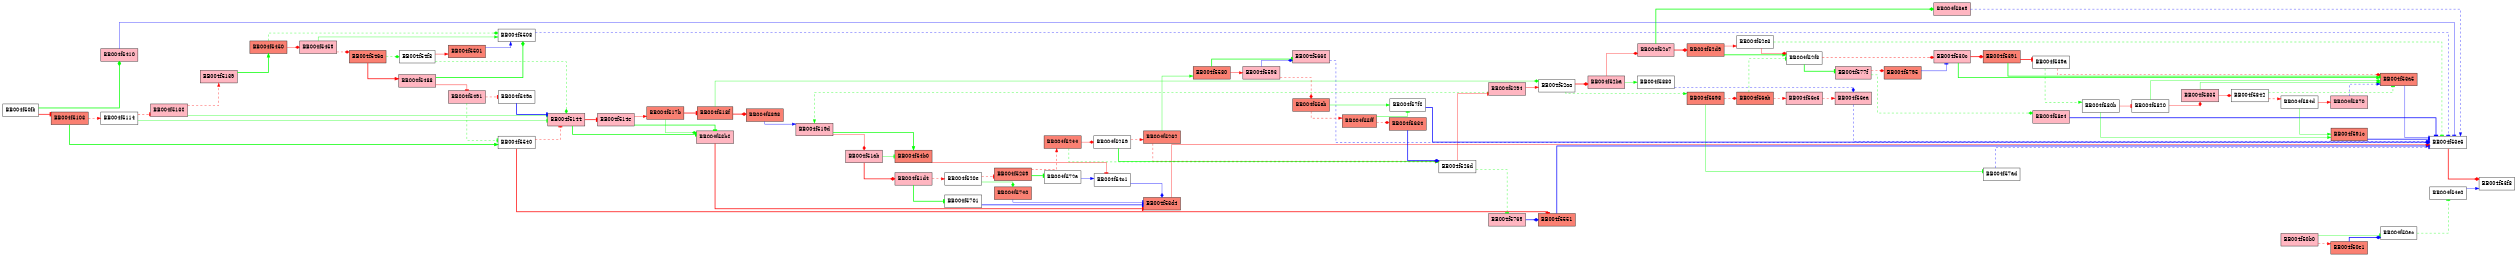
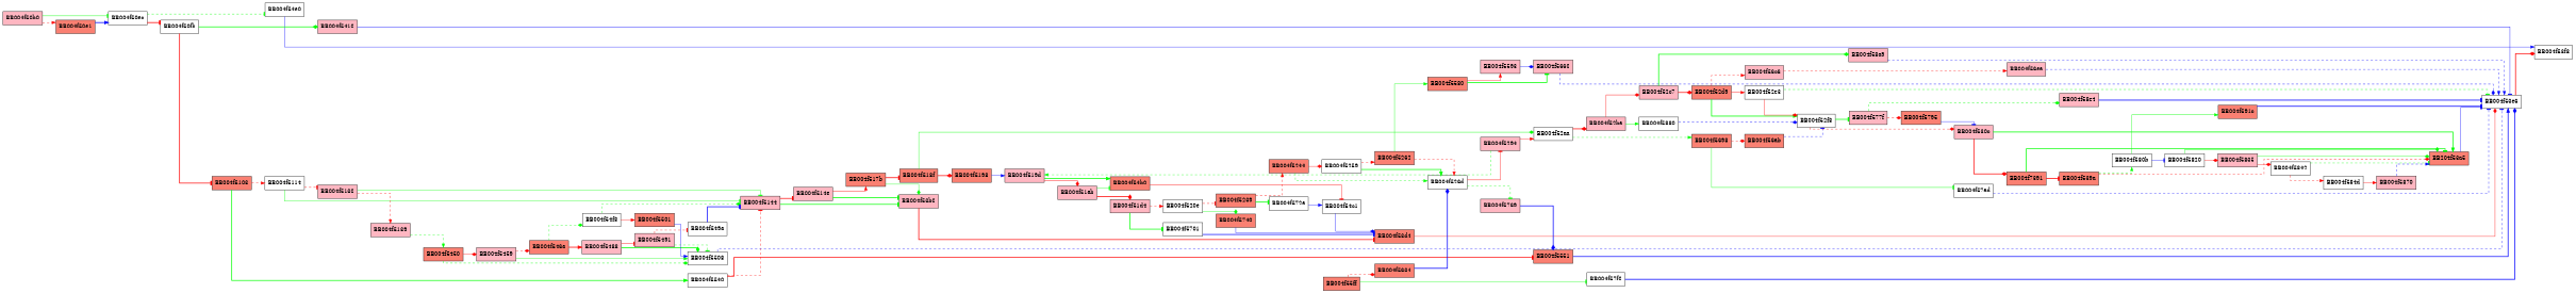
  digraph {
    rankdir=LR
    splines=ortho
    node [fillcolor=white shape=box style=filled]
    edge [arrowhead=tee color=red style=solid]
    BB004f50ec
    BB004f50b0 [fillcolor=lightpink]
    BB004f50e1 [fillcolor=salmon]
    BB004f54e0
    BB004f50fb
    BB004f53f8
    BB004f5410 [fillcolor=lightpink]
    BB004f5103 [fillcolor=salmon]
    BB004f53e6
    BB004f5540
    BB004f5114
    BB004f5551 [fillcolor=salmon]
    BB004f5144 [fillcolor=lightpink]
    BB004f5130 [fillcolor=lightpink]
    BB004f53b0 [fillcolor=lightpink]
    BB004f514e [fillcolor=lightpink]
    BB004f5139 [fillcolor=lightpink]
    BB004f53d4 [fillcolor=salmon]
    BB004f517b [fillcolor=salmon]
    BB004f5450 [fillcolor=salmon]
    BB004f5508
    BB004f5459 [fillcolor=lightpink]
    BB004f546a [fillcolor=salmon]
    BB004f518f [fillcolor=salmon]
    BB004f52aa
-   BB004f5198 [fillcolor=salmon label=BB004f5898]
+   BB004f5198 [fillcolor=salmon]
    BB004f5698 [fillcolor=salmon]
    BB004f52ba [fillcolor=lightpink]
    BB004f519d [fillcolor=lightpink]
    BB004f57ad
    BB004f56ab [fillcolor=salmon]
    BB004f5880
    BB004f52c7 [fillcolor=lightpink]
    BB004f54b0 [fillcolor=salmon]
    BB004f51ab [fillcolor=lightpink]
    BB004f54c1
    BB004f51d4 [fillcolor=lightpink]
    BB004f5701
    BB004f520e
    BB004f5740 [fillcolor=salmon]
    BB004f5239 [fillcolor=salmon]
    BB004f572a
    BB004f5244 [fillcolor=salmon]
    BB004f526d
    BB004f5259
    BB004f5769 [fillcolor=lightpink]
    BB004f5294 [fillcolor=lightpink]
    BB004f5262 [fillcolor=salmon]
    BB004f5580 [fillcolor=salmon]
    BB004f5660 [fillcolor=lightpink]
    BB004f5593 [fillcolor=lightpink]
-   BB004f55ab [fillcolor=salmon]
    BB004f52f8
    BB004f56c6 [fillcolor=lightpink]
    BB004f56ea [fillcolor=lightpink]
    BB004f58a9 [fillcolor=lightpink]
    BB004f52d9 [fillcolor=salmon]
    BB004f52e3
    BB004f577f [fillcolor=lightpink]
    BB004f530c [fillcolor=lightpink]
    BB004f58e4 [fillcolor=lightpink]
    BB004f5795 [fillcolor=salmon]
-   BB004f53a5 [fillcolor=salmon]
-   BB004f5391 [fillcolor=salmon]
-   BB004f539a
+   BB004f53a5 [fillcolor=salmon label=BB204f53a5]
+   BB004f5391 [fillcolor=salmon label=BB004f7391]
+   BB004f539a [fillcolor=salmon]
    BB004f580b
    BB004f591c [fillcolor=salmon]
    BB004f5820
    BB004f5835 [fillcolor=lightpink]
    BB004f54f8
    BB004f5488 [fillcolor=lightpink]
    BB004f5501 [fillcolor=salmon]
    BB004f5491 [fillcolor=lightpink]
    BB004f549a
    BB004f57f0
    BB004f55ff [fillcolor=salmon]
    BB004f5634 [fillcolor=salmon]
    BB004f5842
    BB004f584d
    BB004f5870 [fillcolor=lightpink]
    BB004f50ec -> BB004f54e0 [color=green style=dashed]
+   BB004f50ec -> BB004f50fb [style=bold]
    BB004f50b0 -> BB004f50ec [color=green]
    BB004f50b0 -> BB004f50e1 [arrowhead=normal style=dashed]
-   BB004f50e1 -> BB004f50ec [arrowhead=diamond color=blue style=bold]
+   BB004f50e1 -> BB004f50ec [arrowhead=normal color=blue style=bold]
    BB004f54e0 -> BB004f53f8 [arrowhead=normal color=blue]
    BB004f50fb -> BB004f5410 [arrowhead=diamond color=green style=bold]
    BB004f50fb -> BB004f5103 [style=bold]
    BB004f5410 -> BB004f53e6 [color=blue]
    BB004f5103 -> BB004f5540 [arrowhead=normal color=green style=bold]
    BB004f5103 -> BB004f5114 [arrowhead=normal style=dashed]
    BB004f53e6 -> BB004f53f8 [arrowhead=diamond style=bold]
    BB004f5540 -> BB004f5551 [style=bold]
    BB004f5540 -> BB004f5144 [style=dashed]
    BB004f5114 -> BB004f5144 [color=green]
    BB004f5114 -> BB004f5130 [style=dashed]
    BB004f5551 -> BB004f53e6 [arrowhead=normal color=blue style=bold]
    BB004f5144 -> BB004f53b0 [color=green style=bold]
    BB004f5144 -> BB004f514e [style=bold]
    BB004f5130 -> BB004f5144 [color=green]
    BB004f5130 -> BB004f5139 [arrowhead=normal style=dashed]
    BB004f53b0 -> BB004f53d4 [style=bold]
    BB004f514e -> BB004f53b0 [color=green style=bold]
    BB004f514e -> BB004f517b [arrowhead=normal]
-   BB004f5139 -> BB004f5450 [arrowhead=normal color=green style=bold]
+   BB004f5139 -> BB004f5450 [arrowhead=normal color=green style=dashed]
    BB004f53d4 -> BB004f53e6 [arrowhead=diamond]
    BB004f517b -> BB004f53b0 [arrowhead=diamond color=green]
    BB004f517b -> BB004f518f [style=bold]
    BB004f5450 -> BB004f5508 [arrowhead=diamond color=green style=dashed]
    BB004f5450 -> BB004f5459 [arrowhead=diamond]
    BB004f5508 -> BB004f53e6 [color=blue style=dashed]
    BB004f5459 -> BB004f5508 [arrowhead=normal color=green]
    BB004f5459 -> BB004f546a [arrowhead=diamond style=dashed]
    BB004f546a -> BB004f54f8 [arrowhead=diamond color=green style=dashed]
    BB004f546a -> BB004f5488 [arrowhead=normal style=bold]
    BB004f518f -> BB004f52aa [arrowhead=diamond color=green]
    BB004f518f -> BB004f5198 [arrowhead=diamond style=bold]
    BB004f52aa -> BB004f5698 [arrowhead=normal color=green style=dashed]
    BB004f52aa -> BB004f52ba [arrowhead=diamond style=bold]
    BB004f5198 -> BB004f519d [arrowhead=normal color=blue]
    BB004f5698 -> BB004f57ad [color=green]
    BB004f5698 -> BB004f56ab [arrowhead=diamond style=dashed]
    BB004f52ba -> BB004f5880 [arrowhead=normal color=green]
    BB004f52ba -> BB004f52c7 [arrowhead=diamond]
    BB004f519d -> BB004f54b0 [arrowhead=normal color=green style=bold]
    BB004f519d -> BB004f51ab [arrowhead=diamond]
    BB004f57ad -> BB004f53e6 [color=blue style=dashed]
-   BB004f56ab -> BB004f52f8 [color=green style=dashed]
-   BB004f56ab -> BB004f56c6 [arrowhead=normal style=dashed]
-   BB004f5880 -> BB004f56ea [arrowhead=diamond color=blue style=dashed]
+   BB004f56ab -> BB004f52f8 [color=blue style=dashed]
+   BB004f52d9 -> BB004f56c6 [arrowhead=normal style=dashed]
+   BB004f5880 -> BB004f52f8 [arrowhead=diamond color=blue style=dashed]
    BB004f52c7 -> BB004f58a9 [arrowhead=diamond color=green style=bold]
    BB004f52c7 -> BB004f52d9 [arrowhead=diamond style=bold]
    BB004f54b0 -> BB004f54c1
    BB004f51ab -> BB004f54b0 [color=green]
    BB004f51ab -> BB004f51d4 [arrowhead=diamond style=bold]
    BB004f54c1 -> BB004f53d4 [arrowhead=diamond color=blue]
    BB004f51d4 -> BB004f5701 [color=green style=bold]
    BB004f51d4 -> BB004f520e [arrowhead=normal style=dashed]
    BB004f5701 -> BB004f53d4 [color=blue style=bold]
    BB004f520e -> BB004f5740 [arrowhead=diamond color=green]
    BB004f520e -> BB004f5239 [style=dashed]
    BB004f5740 -> BB004f53d4 [color=blue]
    BB004f5239 -> BB004f572a [color=green style=bold]
    BB004f5239 -> BB004f5244 [arrowhead=normal style=dashed]
    BB004f572a -> BB004f54c1 [arrowhead=normal color=blue]
    BB004f5244 -> BB004f526d [arrowhead=normal color=green style=dashed]
    BB004f5244 -> BB004f5259 [arrowhead=diamond]
    BB004f526d -> BB004f5769 [color=green style=dashed]
    BB004f526d -> BB004f5294
    BB004f5259 -> BB004f526d [arrowhead=normal color=green style=bold]
    BB004f5259 -> BB004f5262 [arrowhead=normal style=dashed]
    BB004f5769 -> BB004f5551 [arrowhead=diamond color=blue style=bold]
    BB004f5294 -> BB004f52aa [arrowhead=normal]
    BB004f5294 -> BB004f519d [arrowhead=normal color=green style=dashed]
    BB004f5262 -> BB004f526d [arrowhead=normal style=dashed]
    BB004f5262 -> BB004f5580 [arrowhead=normal color=green]
    BB004f5580 -> BB004f5660 [color=green style=bold]
    BB004f5580 -> BB004f5593 [arrowhead=normal]
    BB004f5660 -> BB004f53e6 [arrowhead=diamond color=blue style=dashed]
    BB004f5593 -> BB004f5660 [arrowhead=diamond color=blue]
-   BB004f5593 -> BB004f55ab [arrowhead=diamond style=dashed]
-   BB004f55ab -> BB004f57f0 [arrowhead=normal color=green]
-   BB004f55ab -> BB004f55ff [arrowhead=normal style=dashed]
    BB004f52f8 -> BB004f577f [color=green style=bold]
    BB004f52f8 -> BB004f530c [arrowhead=diamond style=dashed]
    BB004f56c6 -> BB004f56ea [arrowhead=normal style=dashed]
    BB004f56ea -> BB004f53e6 [arrowhead=normal color=blue style=dashed]
    BB004f58a9 -> BB004f53e6 [arrowhead=normal color=blue style=dashed]
    BB004f52d9 -> BB004f52f8 [arrowhead=normal color=green style=bold]
    BB004f52d9 -> BB004f52e3 [arrowhead=normal]
    BB004f52e3 -> BB004f53e6 [color=green style=dashed]
    BB004f52e3 -> BB004f52f8 [arrowhead=diamond]
    BB004f577f -> BB004f58e4 [arrowhead=diamond color=green style=dashed]
    BB004f577f -> BB004f5795 [arrowhead=diamond style=dashed]
    BB004f530c -> BB004f53a5 [arrowhead=normal color=green style=bold]
    BB004f530c -> BB004f5391 [arrowhead=diamond style=bold]
    BB004f58e4 -> BB004f53e6 [color=blue style=bold]
    BB004f5795 -> BB004f530c [color=blue]
    BB004f53a5 -> BB004f53e6 [color=blue]
    BB004f5391 -> BB004f53a5 [color=green style=bold]
    BB004f5391 -> BB004f539a [style=bold]
    BB004f539a -> BB004f53a5 [arrowhead=diamond style=dashed]
    BB004f539a -> BB004f580b [arrowhead=normal color=green style=dashed]
    BB004f580b -> BB004f591c [arrowhead=normal color=green]
-   BB004f580b -> BB004f5820
+   BB004f580b -> BB004f5820 [color=blue]
    BB004f591c -> BB004f53e6 [color=blue style=bold]
    BB004f5820 -> BB004f53a5 [arrowhead=diamond color=green]
    BB004f5820 -> BB004f5835 [arrowhead=diamond]
    BB004f5835 -> BB004f53a5 [arrowhead=diamond color=green]
    BB004f5835 -> BB004f5842 [arrowhead=diamond]
    BB004f54f8 -> BB004f5144 [arrowhead=diamond color=green style=dashed]
    BB004f54f8 -> BB004f5501 [arrowhead=normal]
    BB004f5488 -> BB004f5508 [arrowhead=diamond color=green style=bold]
    BB004f5488 -> BB004f5491
    BB004f5501 -> BB004f5508 [arrowhead=normal color=blue]
-   BB004f5491 -> BB004f5540 [color=green style=dashed]
+   BB004f5491 -> BB004f5508 [color=green style=dashed]
    BB004f5491 -> BB004f549a [style=dashed]
    BB004f549a -> BB004f5144 [color=blue style=bold]
    BB004f57f0 -> BB004f53e6 [arrowhead=diamond color=blue style=bold]
    BB004f55ff -> BB004f57f0 [color=green]
    BB004f55ff -> BB004f5634 [arrowhead=diamond style=dashed]
    BB004f5634 -> BB004f526d [arrowhead=diamond color=blue style=bold]
    BB004f5842 -> BB004f53a5 [color=green style=dashed]
    BB004f5842 -> BB004f584d [arrowhead=normal style=dashed]
-   BB004f584d -> BB004f591c [arrowhead=normal color=green]
    BB004f584d -> BB004f5870 [arrowhead=normal]
    BB004f5870 -> BB004f53a5 [arrowhead=normal color=blue style=dashed]
  }
